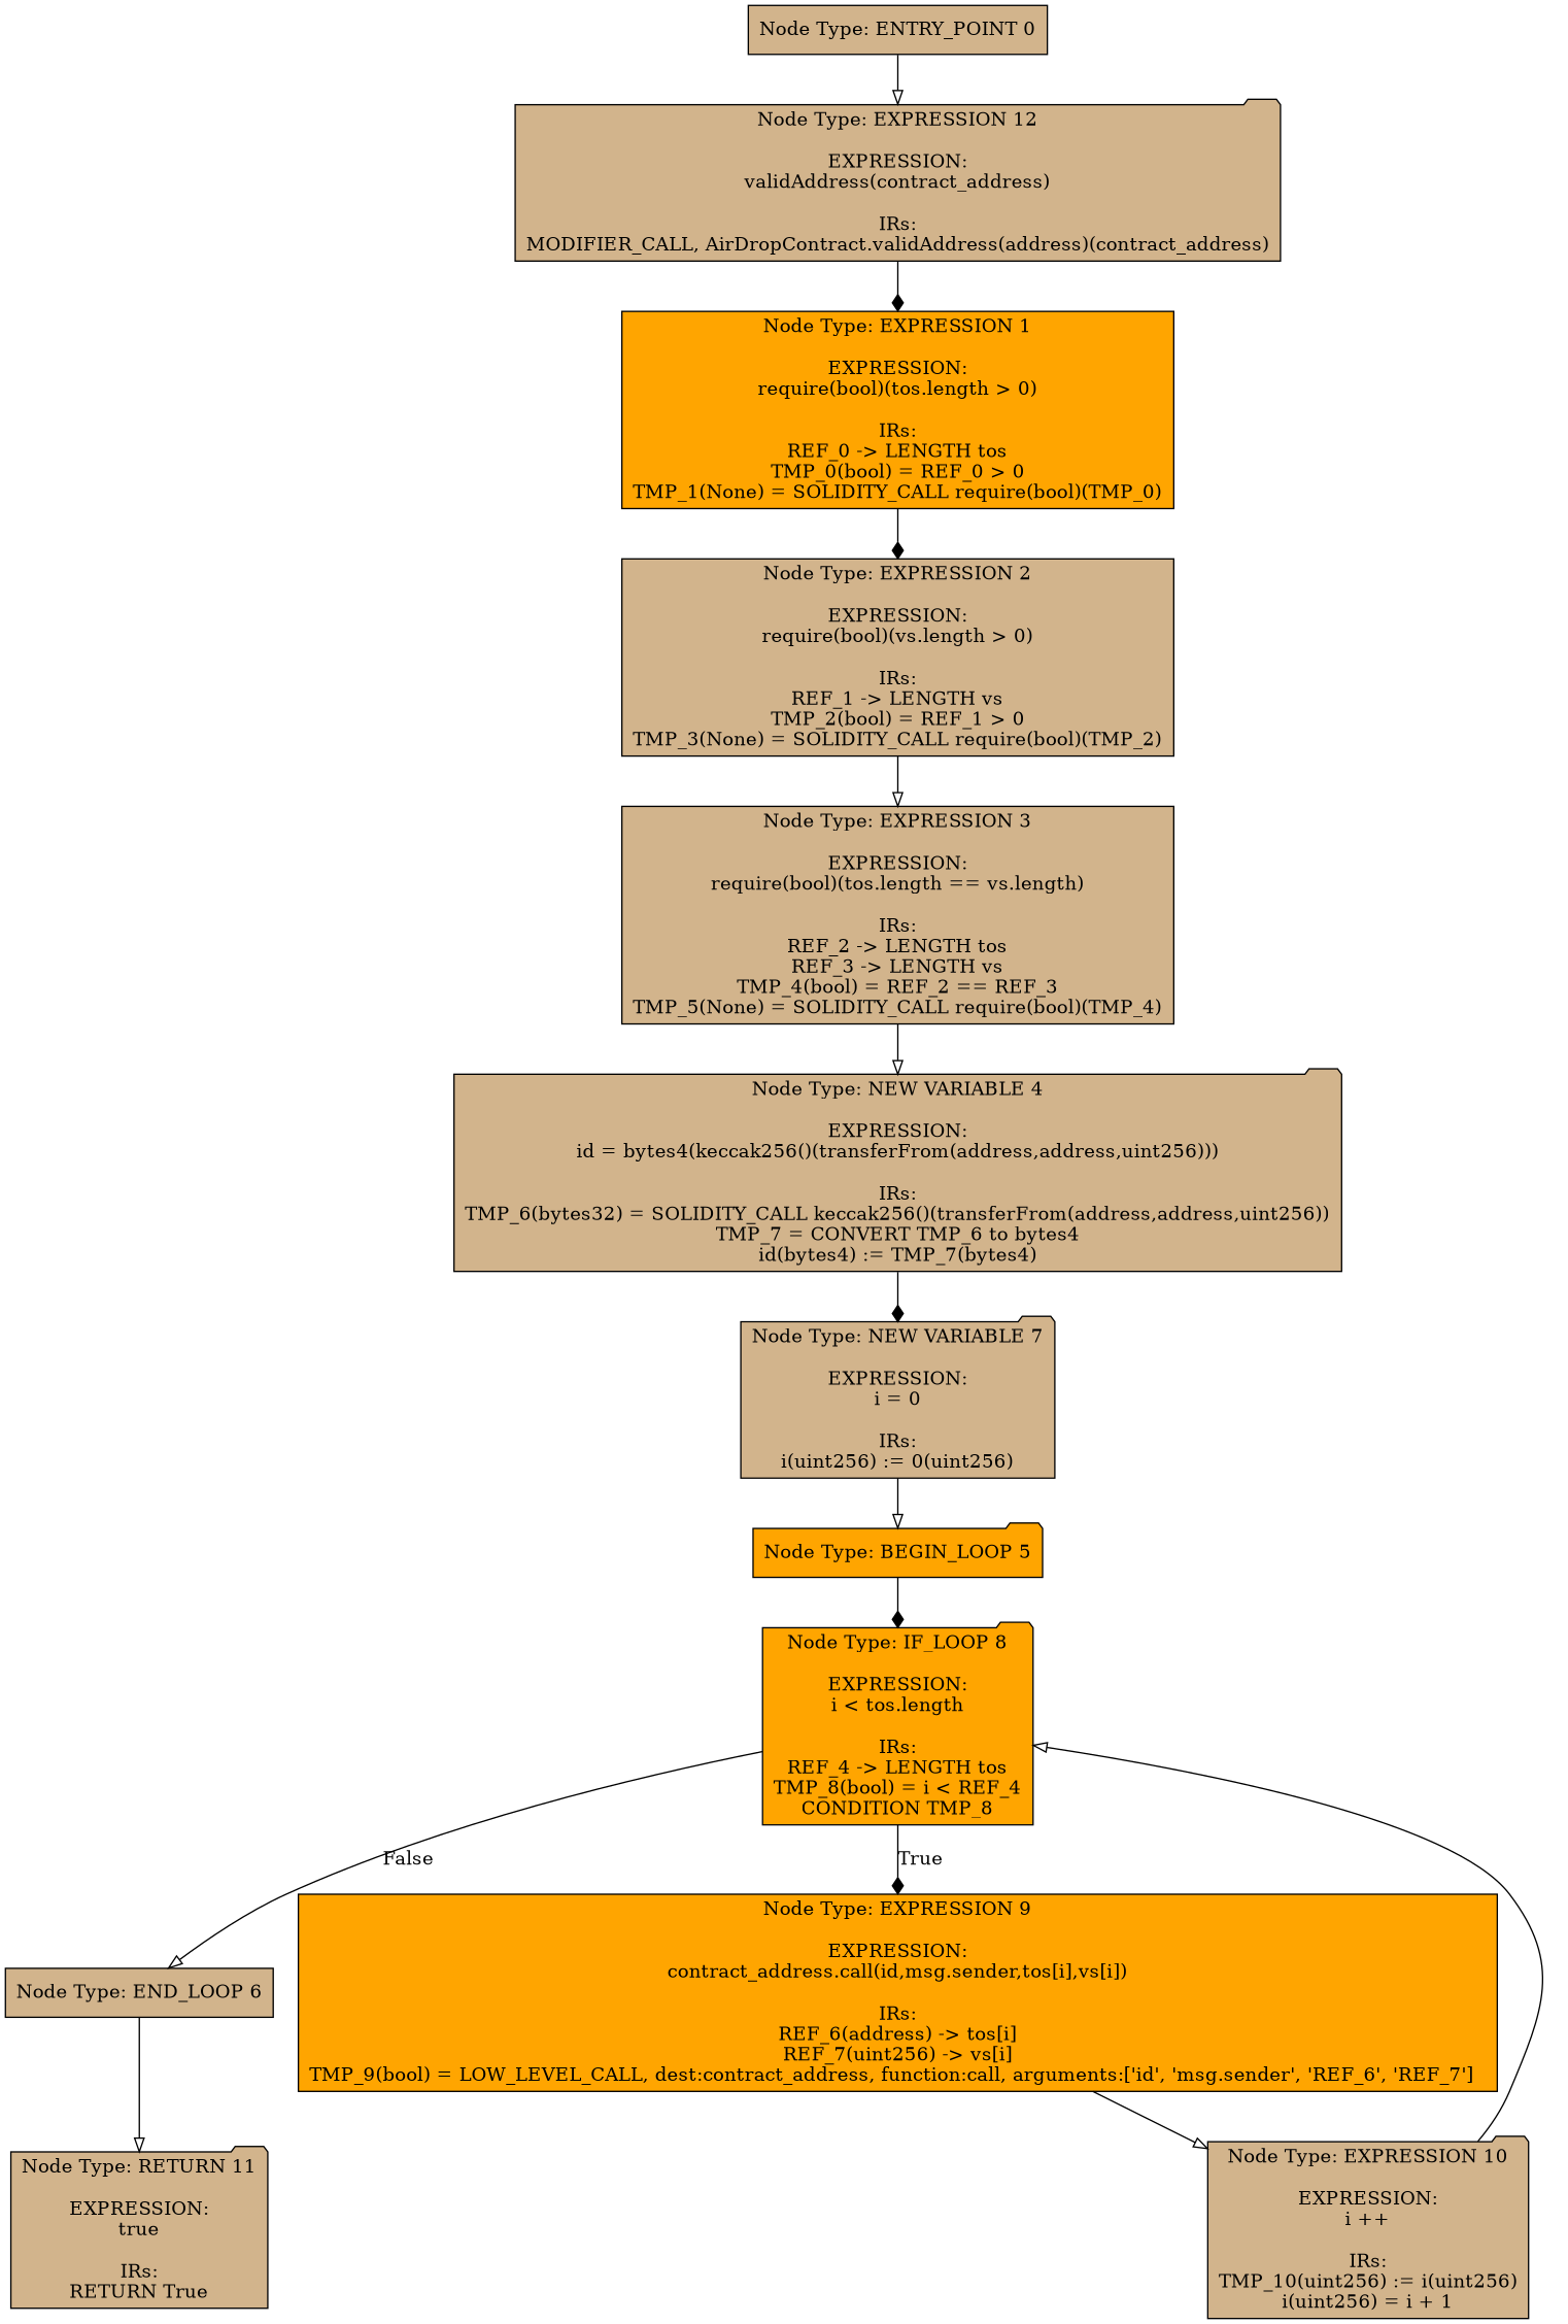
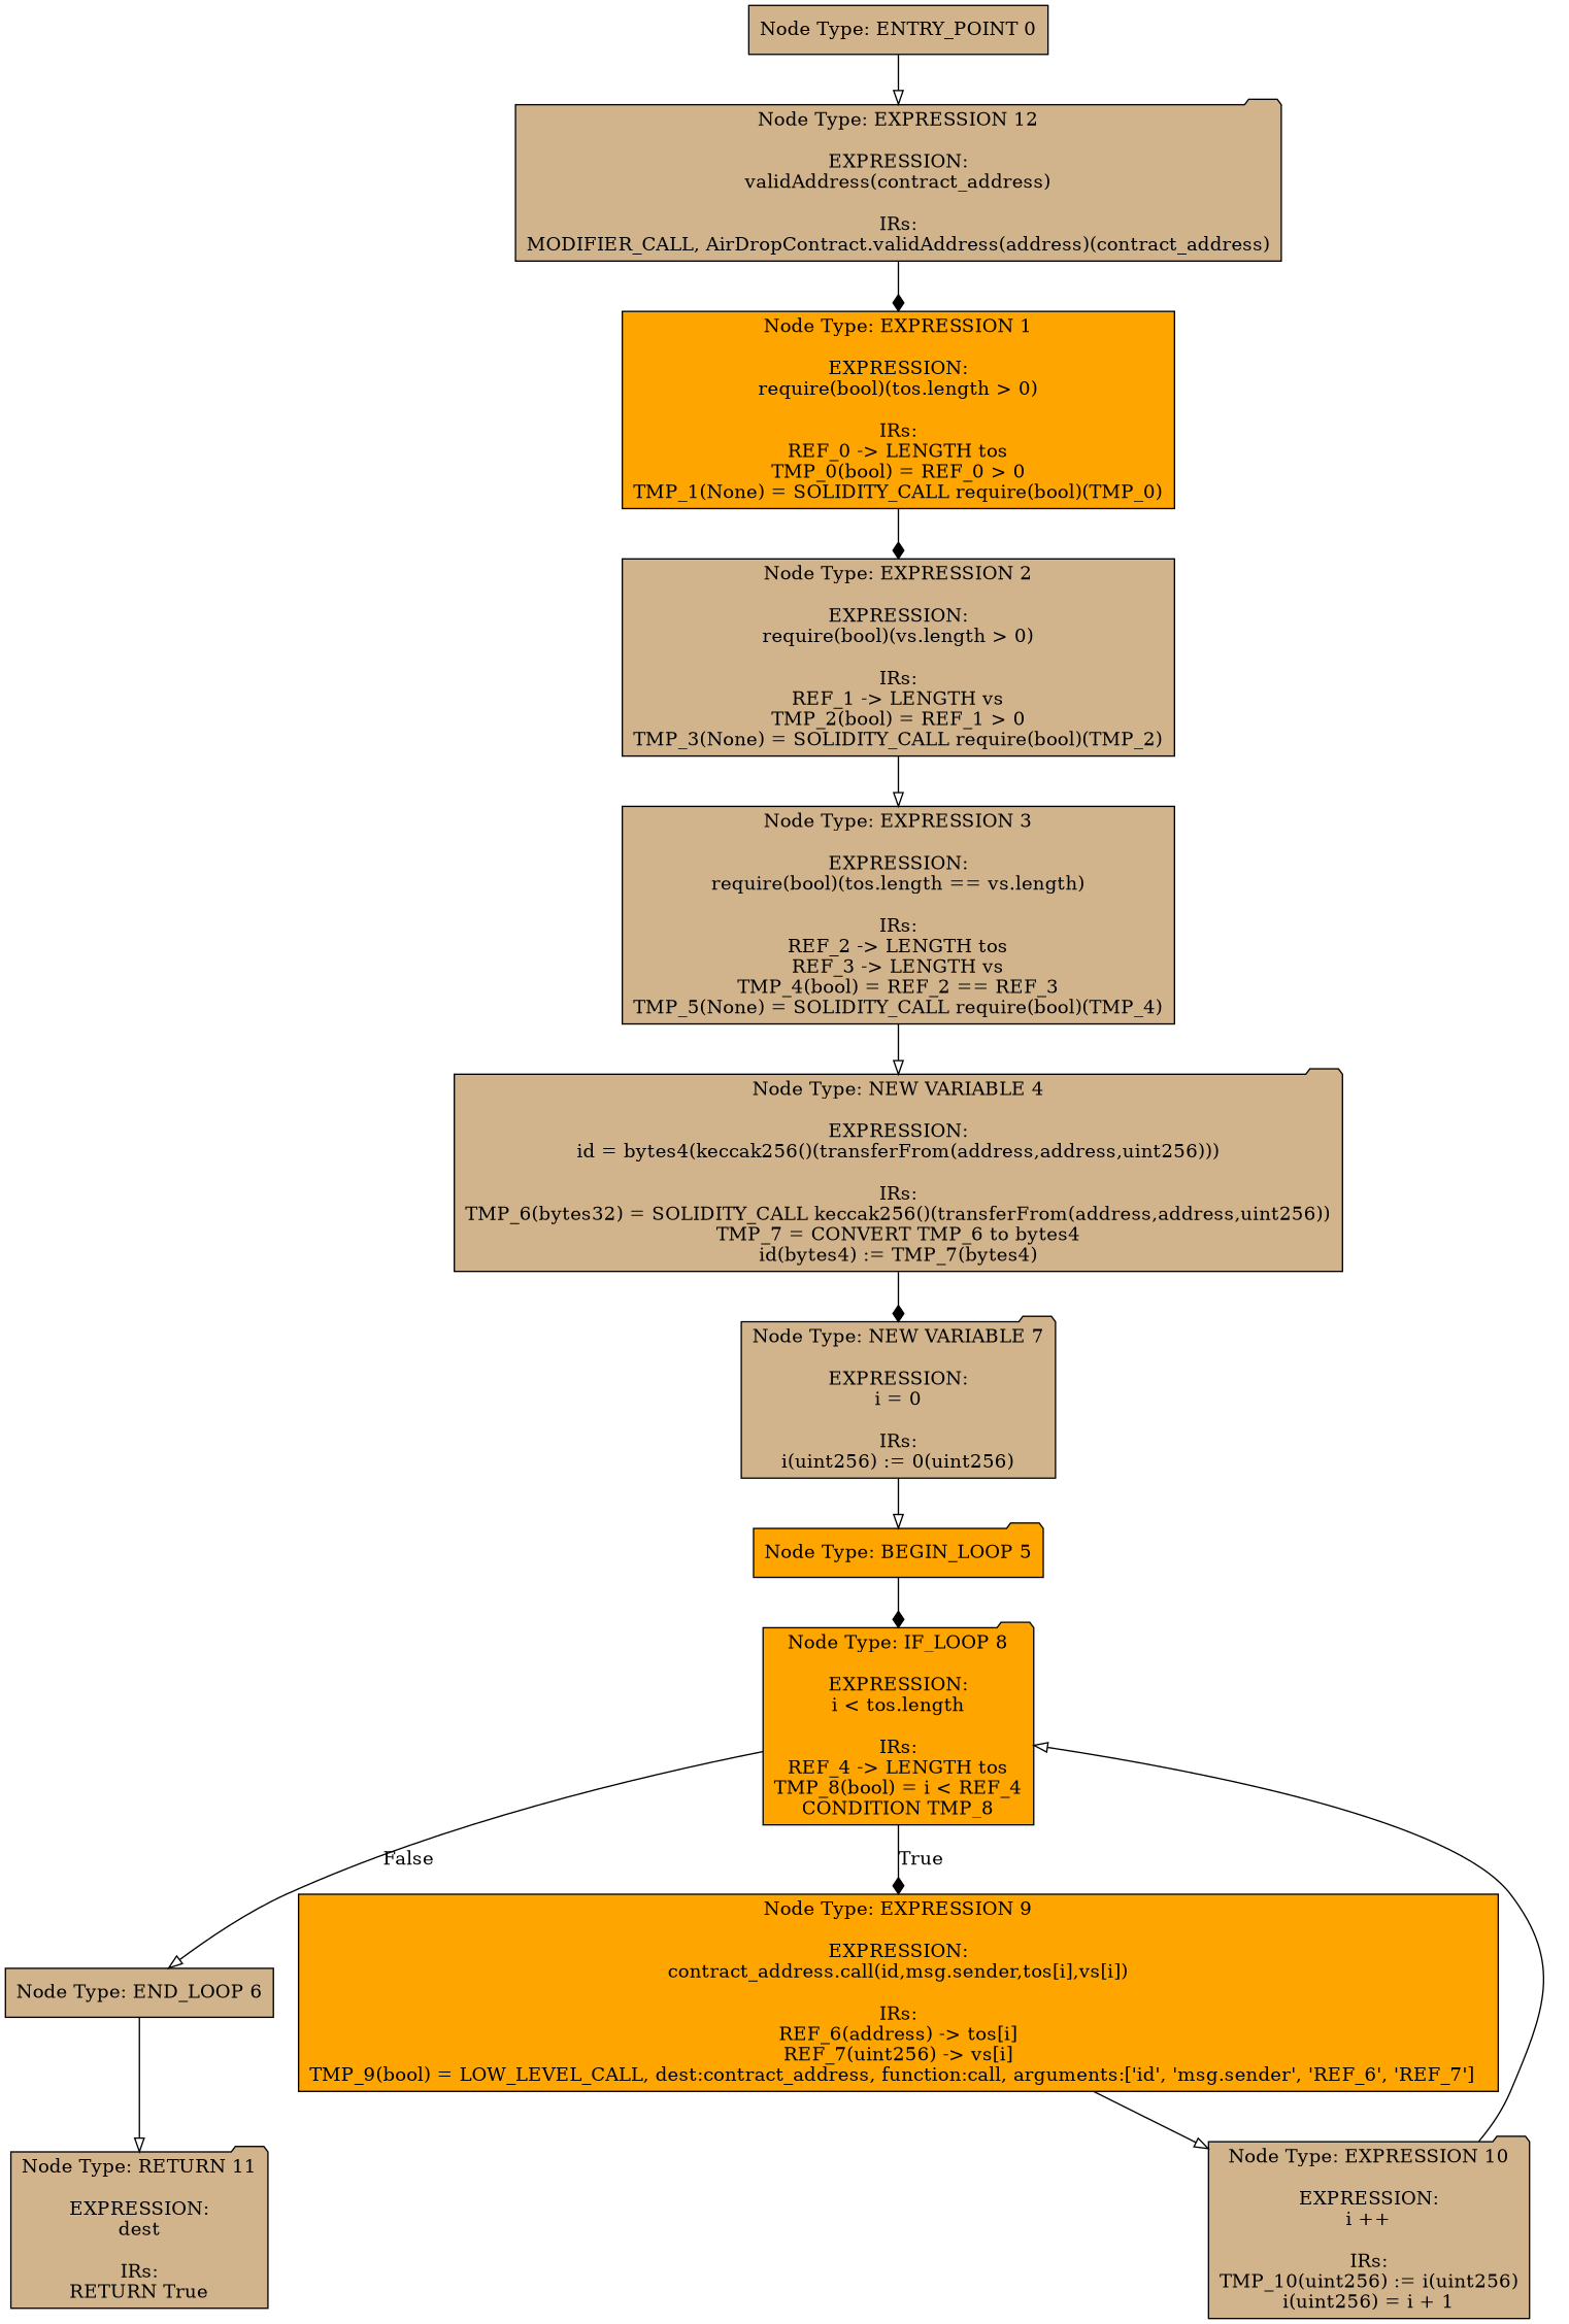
  digraph {
    node [fillcolor=tan shape=folder style=filled]
    edge [arrowhead=onormal]
    n1 [label="Node Type: ENTRY_POINT 0\n" shape=box]
    n2 [label="Node Type: EXPRESSION 12\n\nEXPRESSION:\nvalidAddress(contract_address)\n\nIRs:\nMODIFIER_CALL, AirDropContract.validAddress(address)(contract_address)"]
    n3 [fillcolor=orange label="Node Type: EXPRESSION 1\n\nEXPRESSION:\nrequire(bool)(tos.length > 0)\n\nIRs:\nREF_0 -> LENGTH tos\nTMP_0(bool) = REF_0 > 0\nTMP_1(None) = SOLIDITY_CALL require(bool)(TMP_0)" shape=box]
    n4 [label="Node Type: EXPRESSION 2\n\nEXPRESSION:\nrequire(bool)(vs.length > 0)\n\nIRs:\nREF_1 -> LENGTH vs\nTMP_2(bool) = REF_1 > 0\nTMP_3(None) = SOLIDITY_CALL require(bool)(TMP_2)" shape=box]
    n5 [label="Node Type: EXPRESSION 3\n\nEXPRESSION:\nrequire(bool)(tos.length == vs.length)\n\nIRs:\nREF_2 -> LENGTH tos\nREF_3 -> LENGTH vs\nTMP_4(bool) = REF_2 == REF_3\nTMP_5(None) = SOLIDITY_CALL require(bool)(TMP_4)" shape=box]
    n6 [label="Node Type: NEW VARIABLE 4\n\nEXPRESSION:\nid = bytes4(keccak256()(transferFrom(address,address,uint256)))\n\nIRs:\nTMP_6(bytes32) = SOLIDITY_CALL keccak256()(transferFrom(address,address,uint256))\nTMP_7 = CONVERT TMP_6 to bytes4\nid(bytes4) := TMP_7(bytes4)"]
    n7 [label="Node Type: NEW VARIABLE 7\n\nEXPRESSION:\ni = 0\n\nIRs:\ni(uint256) := 0(uint256)"]
    n8 [fillcolor=orange label="Node Type: BEGIN_LOOP 5\n"]
    n9 [fillcolor=orange label="Node Type: IF_LOOP 8\n\nEXPRESSION:\ni < tos.length\n\nIRs:\nREF_4 -> LENGTH tos\nTMP_8(bool) = i < REF_4\nCONDITION TMP_8"]
    n10 [label="Node Type: END_LOOP 6\n" shape=box]
    n11 [fillcolor=orange label="Node Type: EXPRESSION 9\n\nEXPRESSION:\ncontract_address.call(id,msg.sender,tos[i],vs[i])\n\nIRs:\nREF_6(address) -> tos[i]\nREF_7(uint256) -> vs[i]\nTMP_9(bool) = LOW_LEVEL_CALL, dest:contract_address, function:call, arguments:['id', 'msg.sender', 'REF_6', 'REF_7']  " shape=box]
-   n12 [label="Node Type: RETURN 11\n\nEXPRESSION:\ntrue\n\nIRs:\nRETURN True"]
+   n12 [label="Node Type: RETURN 11\n\nEXPRESSION:\ndest\n\nIRs:\nRETURN True"]
    n13 [label="Node Type: EXPRESSION 10\n\nEXPRESSION:\ni ++\n\nIRs:\nTMP_10(uint256) := i(uint256)\ni(uint256) = i + 1"]
    n1 -> n2
    n2 -> n3 [arrowhead=diamond]
    n3 -> n4 [arrowhead=diamond]
    n4 -> n5
    n5 -> n6
    n6 -> n7 [arrowhead=diamond]
    n7 -> n8
    n8 -> n9 [arrowhead=diamond]
    n9 -> n10 [label=False]
    n9 -> n11 [arrowhead=diamond label=True]
    n10 -> n12
    n11 -> n13
    n13 -> n9
  }
